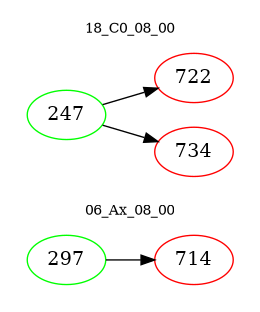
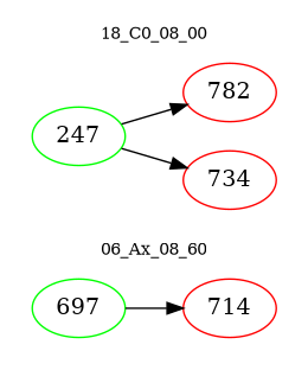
  digraph {
    rankdir=LR
    node [color=red]
    edge [color=black]
-   n1 [color=green label=297]
+   n1 [color=green label=697]
    n2 [label=714]
    n3 [color=green label=247]
    n4 [label=734]
-   n5 [label=722]
+   n5 [label=782]
    subgraph cluster_1 {
      color=white
      fontsize=10
-     label="06_Ax_08_00"
+     label="06_Ax_08_60"
      n1
      n2
    }
    subgraph cluster_2 {
      color=white
      fontsize=10
      label="18_C0_08_00"
      n3
      n4
      n5
    }
    n1 -> n2
    n3 -> n4
    n3 -> n5
  }
